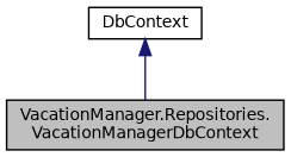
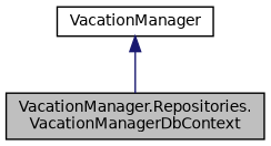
  digraph {
    node [color=black fontname=Helvetica fontsize=10 shape=record style=filled]
    n1 [fillcolor=grey75 fontcolor=black height=0.2 label="VacationManager.Repositories.\lVacationManagerDbContext" width=0.4]
-   n2 [fillcolor=white height=0.2 label=DbContext width=0.4]
+   n2 [fillcolor=white height=0.2 label=VacationManager width=0.4]
    n2 -> n1 [color=midnightblue dir=back fontname=Helvetica fontsize=10 labelfontname=Helvetica labelfontsize=10 style=solid]
  }
